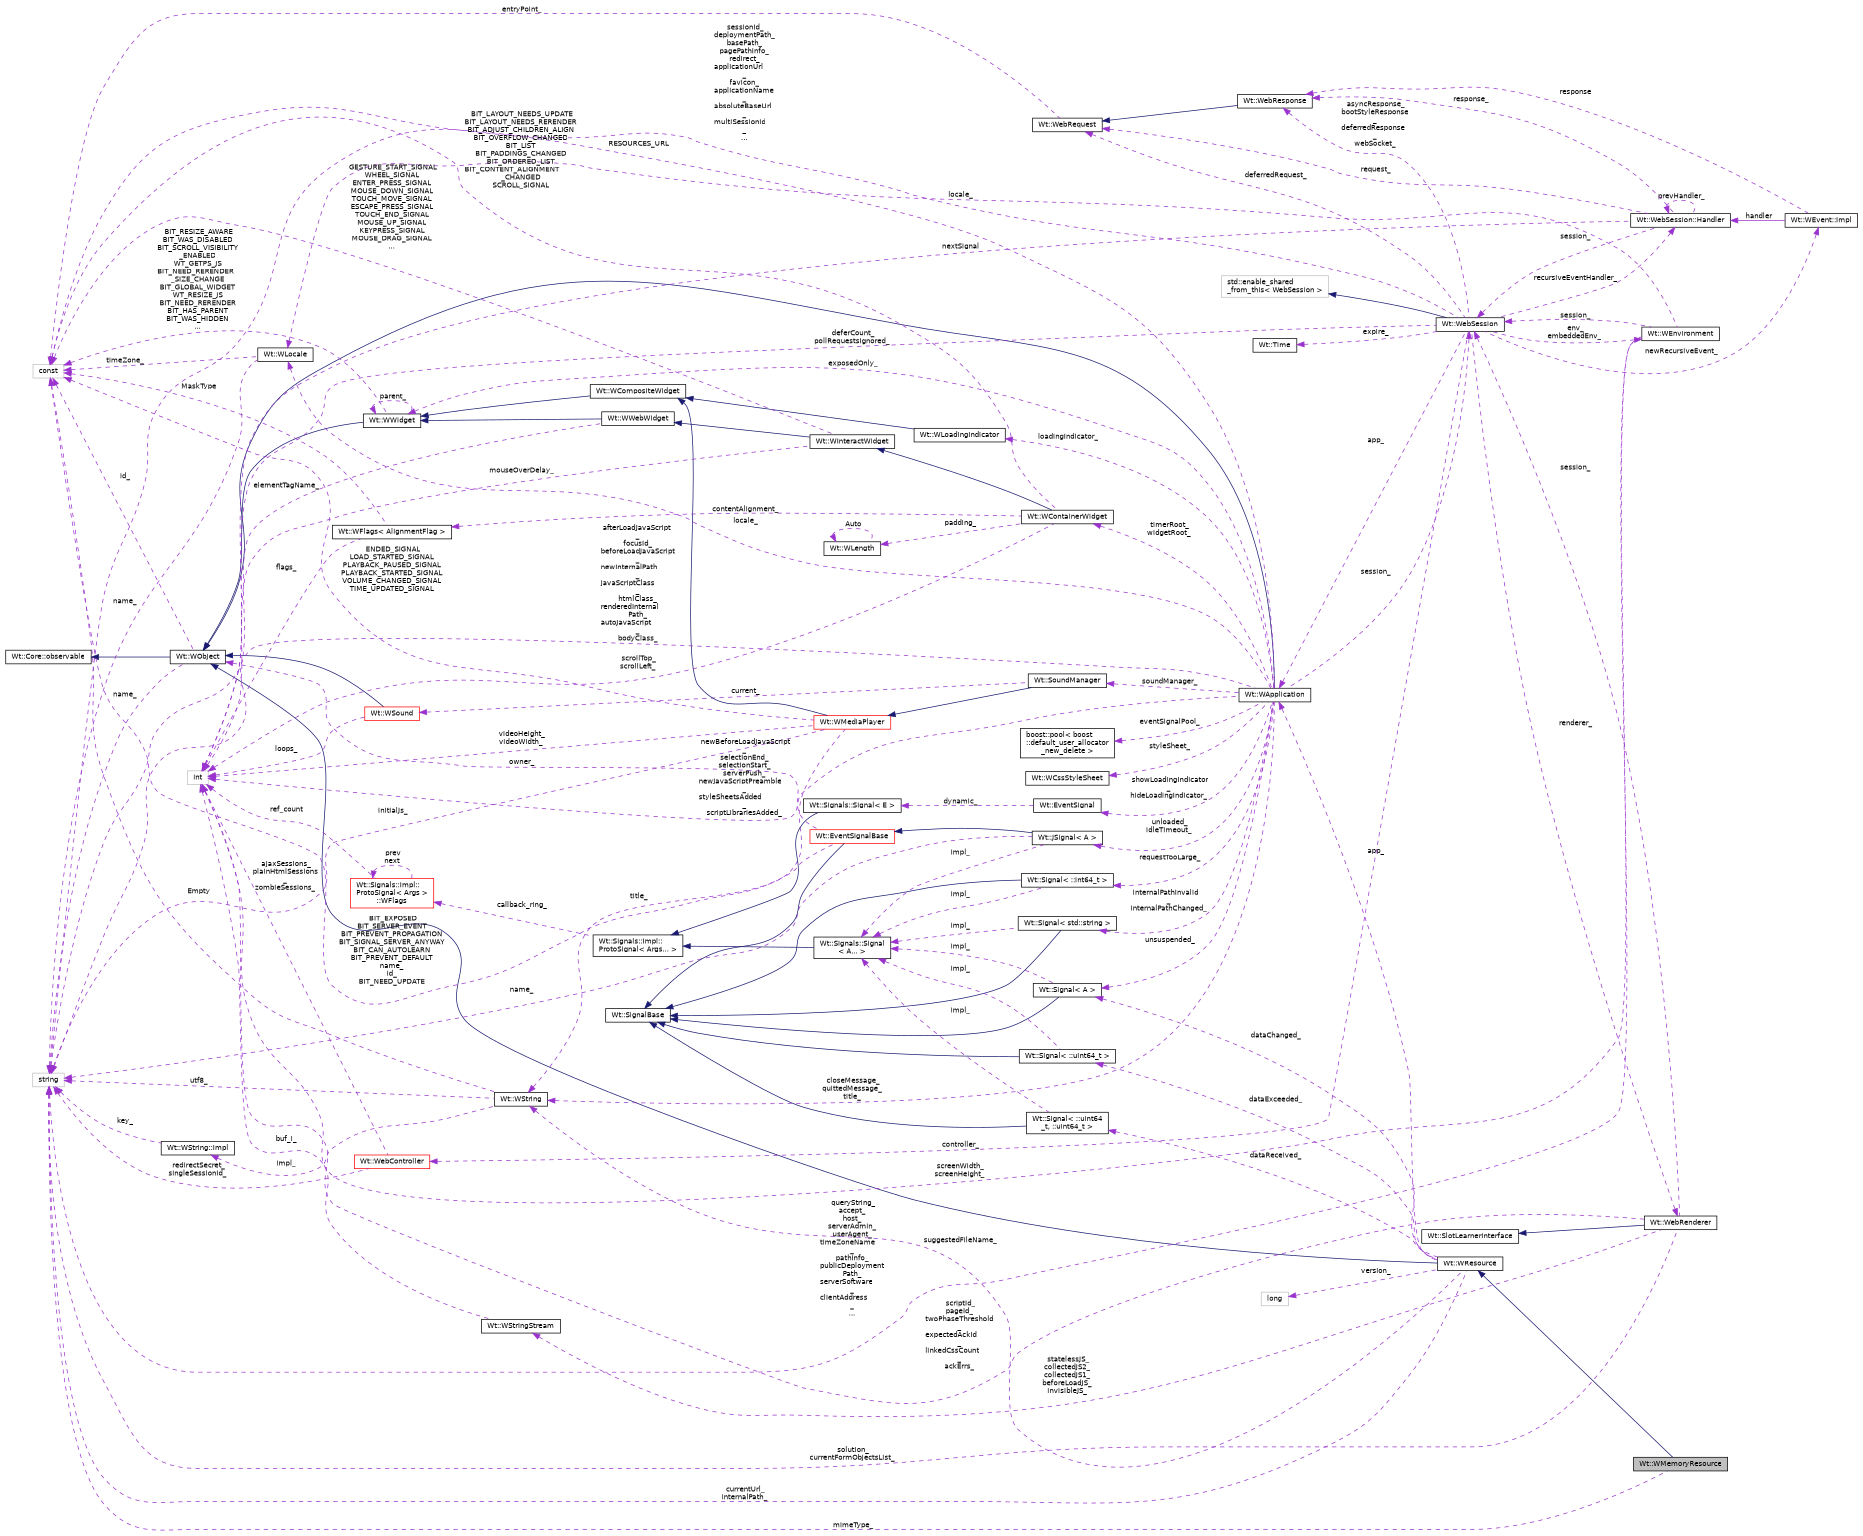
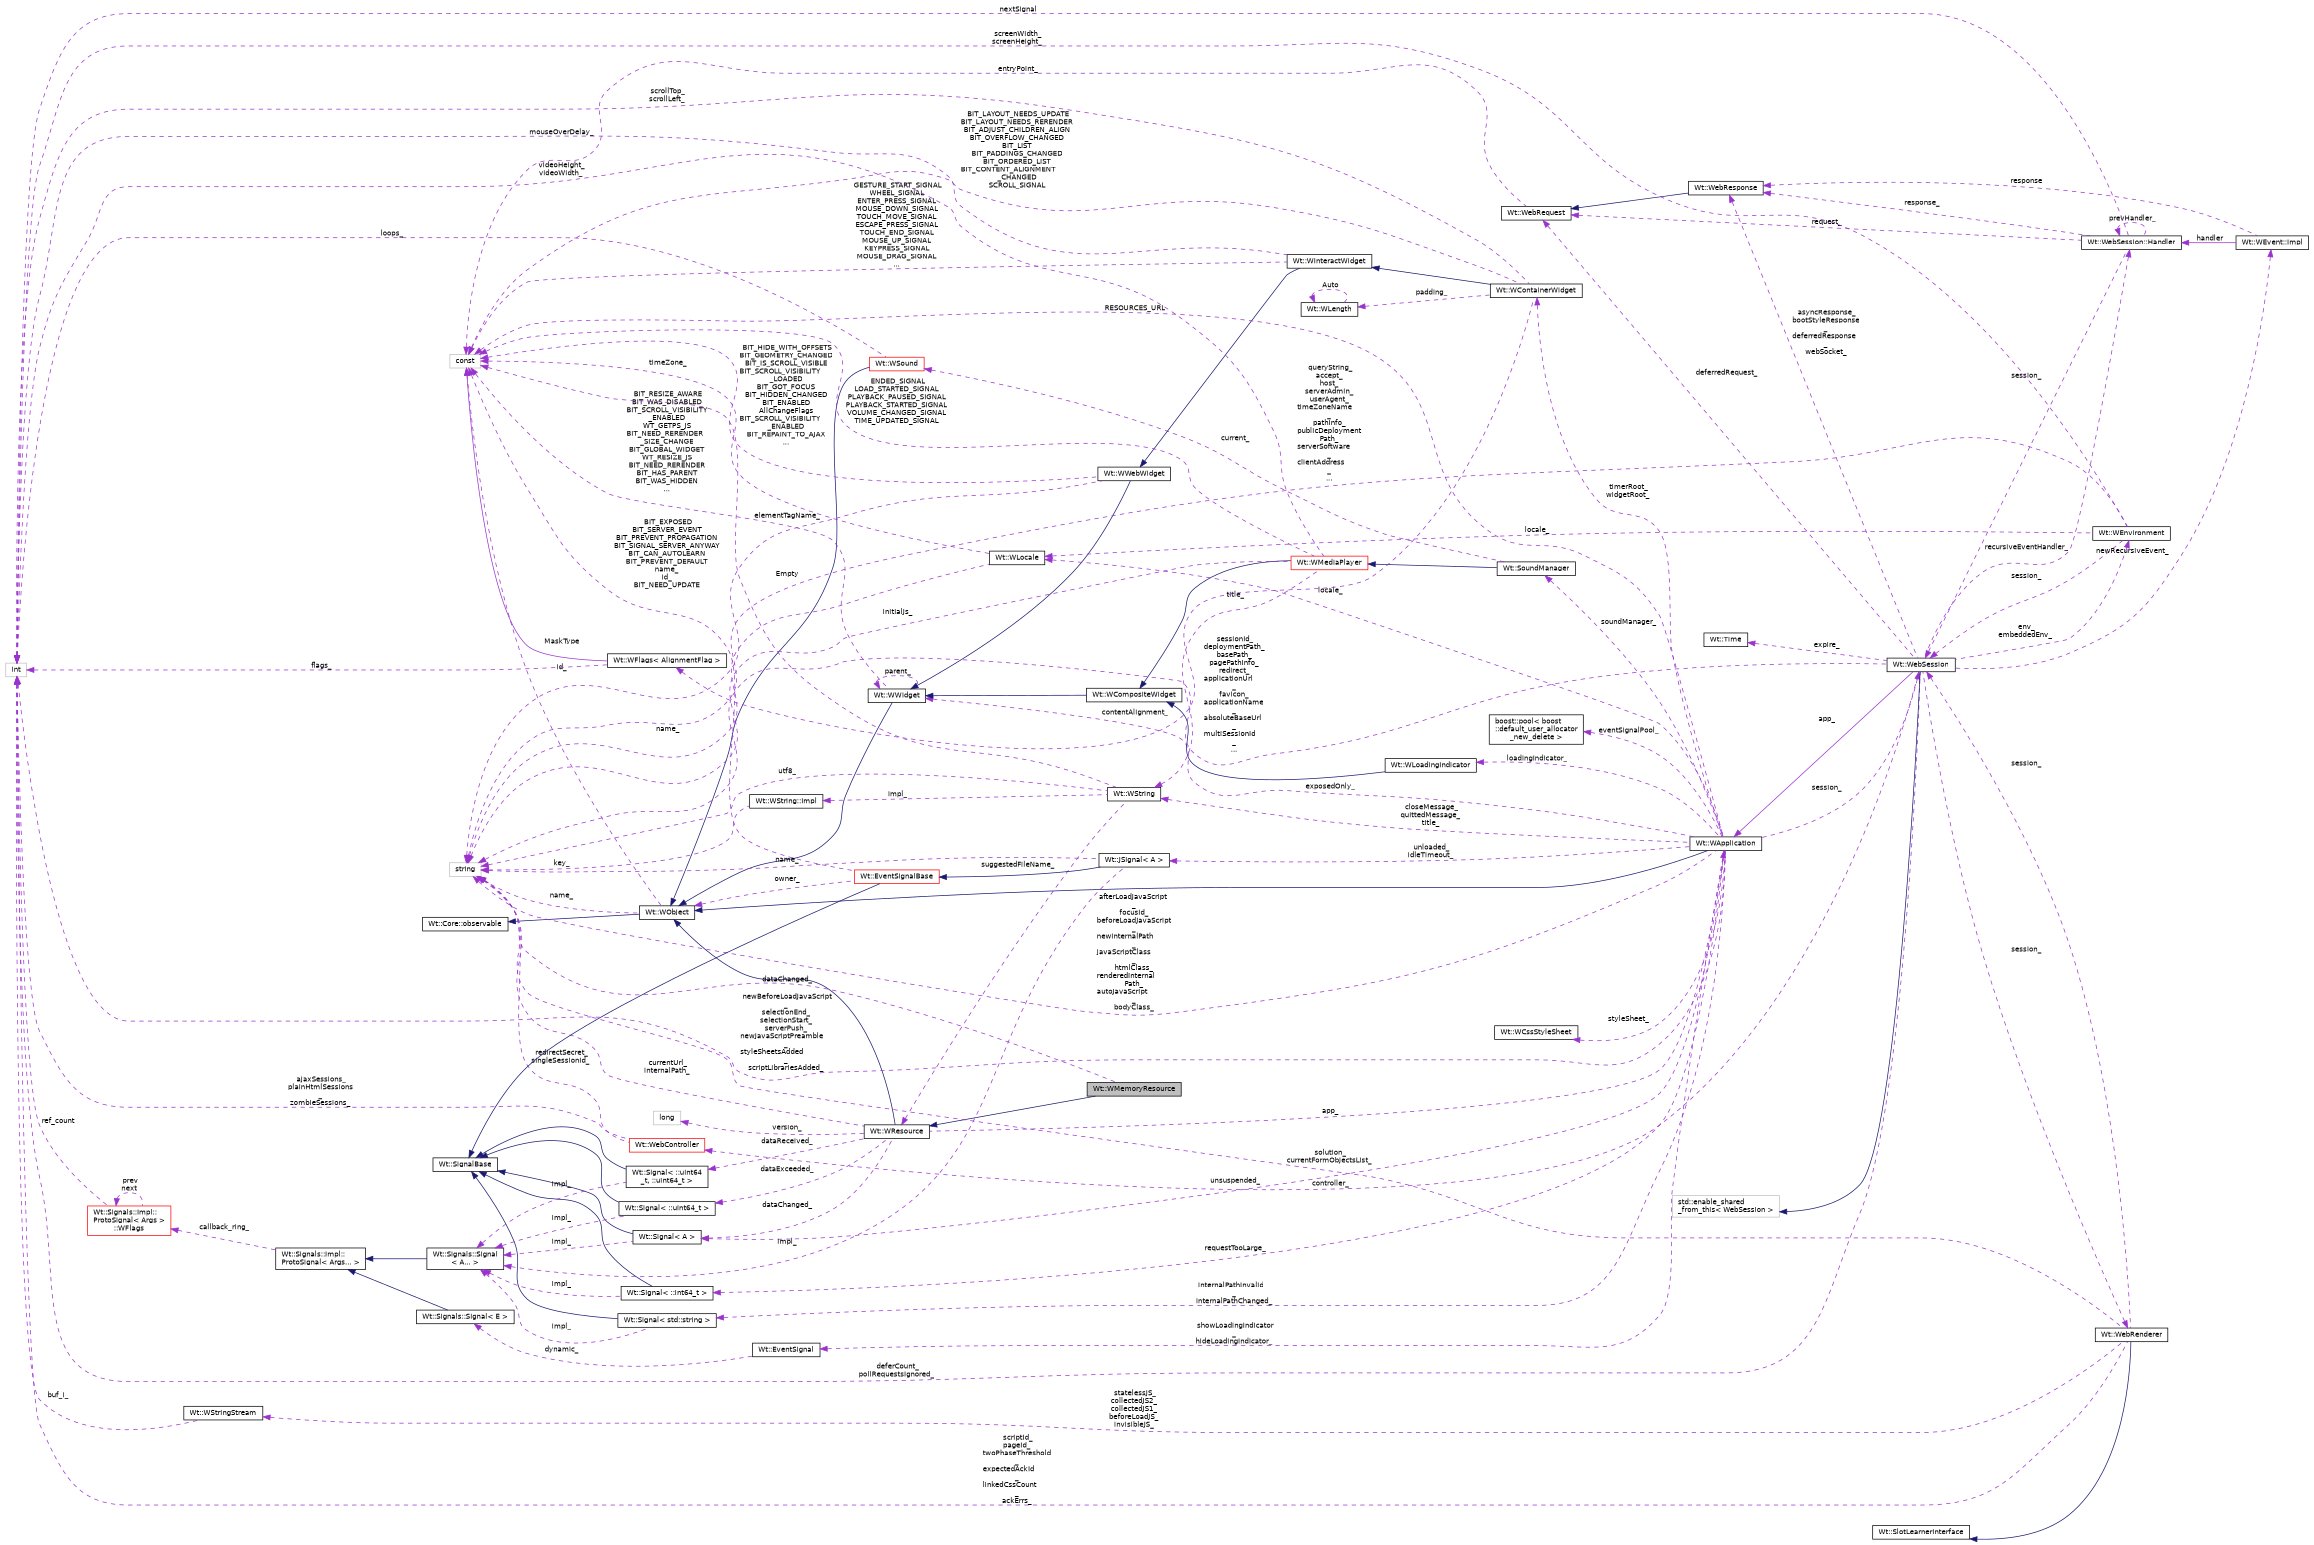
  digraph {
    rankdir=LR
    node [color=black fillcolor=white fontname=Helvetica fontsize=10 shape=record style=filled]
    edge [color=darkorchid3 dir=back fontname=Helvetica fontsize=10 labelfontname=Helvetica labelfontsize=10 style=dashed]
    n1 [fillcolor=grey75 fontcolor=black height=0.2 label="Wt::WMemoryResource" width=0.4]
    n2 [height=0.2 label="Wt::WResource" width=0.4]
    n3 [height=0.2 label="Wt::WObject" width=0.4]
    n4 [height=0.2 label="Wt::WApplication" width=0.4]
    n5 [height=0.2 label="Wt::WWidget" width=0.4]
    n6 [color=red height=0.2 label="Wt::EventSignalBase" width=0.4]
    n7 [color=red height=0.2 label="Wt::WSound" width=0.4]
    n8 [height=0.2 label="Wt::WebSession" width=0.4]
    n9 [height=0.2 label="Wt::WWebWidget" width=0.4]
    n10 [height=0.2 label="Wt::WCompositeWidget" width=0.4]
    n11 [height=0.2 label="Wt::JSignal\< A \>" width=0.4]
    n12 [height=0.2 label="Wt::SoundManager" width=0.4]
    n13 [height=0.2 label="Wt::Core::observable" width=0.4]
    n14 [color=grey75 height=0.2 label=string width=0.4]
    n15 [height=0.2 label="Wt::WEnvironment" width=0.4]
    n16 [height=0.2 label="Wt::WLocale" width=0.4]
    n17 [height=0.2 label="Wt::WebRenderer" width=0.4]
    n18 [color=red height=0.2 label="Wt::WebController" width=0.4]
    n19 [height=0.2 label="Wt::WString" width=0.4]
    n20 [height=0.2 label="Wt::WString::Impl" width=0.4]
    n21 [color=red height=0.2 label="Wt::WMediaPlayer" width=0.4]
    n22 [height=0.2 label="Wt::WInteractWidget" width=0.4]
    n23 [height=0.2 label="Wt::WebSession::Handler" width=0.4]
    n24 [color=grey75 height=0.2 label=const width=0.4]
    n25 [height=0.2 label="Wt::WContainerWidget" width=0.4]
    n26 [height=0.2 label="Wt::WFlags\< AlignmentFlag \>" width=0.4]
    n27 [height=0.2 label="Wt::WebRequest" width=0.4]
    n28 [height=0.2 label="Wt::WebResponse" width=0.4]
    n29 [height=0.2 label="Wt::Signal\< A \>" width=0.4]
    n30 [height=0.2 label="Wt::SignalBase" width=0.4]
    n31 [height=0.2 label="Wt::Signal\< std::string \>" width=0.4]
    n32 [height=0.2 label="Wt::Signal\< ::int64_t \>" width=0.4]
    n33 [height=0.2 label="Wt::Signal\< ::uint64\l_t, ::uint64_t \>" width=0.4]
    n34 [height=0.2 label="Wt::Signal\< ::uint64_t \>" width=0.4]
    n35 [height=0.2 label="Wt::Signals::Signal\l\< A... \>" width=0.4]
    n36 [height=0.2 label="Wt::Signals::Impl::\lProtoSignal\< Args... \>" width=0.4]
    n37 [height=0.2 label="Wt::Signals::Signal\< E \>" width=0.4]
    n38 [height=0.2 label="Wt::EventSignal" width=0.4]
    n39 [color=red height=0.2 label="Wt::Signals::Impl::\lProtoSignal\< Args \>\l::WFlags" width=0.4]
    n40 [color=grey75 height=0.2 label=int width=0.4]
    n41 [height=0.2 label="Wt::WStringStream" width=0.4]
    n42 [height=0.2 label="Wt::WEvent::Impl" width=0.4]
    n43 [height=0.2 label="Wt::WLoadingIndicator" width=0.4]
    n44 [height=0.2 label="Wt::WLength" width=0.4]
    n45 [color=grey75 height=0.2 label="std::enable_shared\l_from_this\< WebSession \>" width=0.4]
    n46 [height=0.2 label="Wt::SlotLearnerInterface" width=0.4]
    n47 [height=0.2 label="Wt::Time" width=0.4]
    n48 [height=0.2 label="boost::pool\< boost\l::default_user_allocator\l_new_delete \>" width=0.4]
    n49 [height=0.2 label="Wt::WCssStyleSheet" width=0.4]
    n50 [color=grey75 height=0.2 label=long width=0.4]
    n2 -> n1 [color=midnightblue style=solid]
    n3 -> n2 [color=midnightblue style=solid]
    n3 -> n4 [color=midnightblue style=solid]
    n3 -> n5 [color=midnightblue style=solid]
    n3 -> n6 [label=" owner_"]
    n3 -> n7 [color=midnightblue style=solid]
    n4 -> n2 [label=" app_"]
-   n4 -> n8 [label=" app_"]
+   n4 -> n8 [label=" app_" style=solid]
    n5 -> n4 [label=" exposedOnly_"]
    n5 -> n5 [label=" parent_"]
    n5 -> n9 [color=midnightblue style=solid]
    n5 -> n10 [color=midnightblue style=solid]
    n6 -> n11 [color=midnightblue style=solid]
    n7 -> n12 [label=" current_"]
    n8 -> n4 [label=" session_"]
    n8 -> n15 [label=" session_"]
    n8 -> n17 [label=" session_"]
    n8 -> n23 [label=" session_"]
    n9 -> n22 [color=midnightblue style=solid]
    n10 -> n21 [color=midnightblue style=solid]
    n10 -> n43 [color=midnightblue style=solid]
    n11 -> n4 [label=" unloaded_\nidleTimeout_"]
    n12 -> n4 [label=" soundManager_"]
    n13 -> n3 [color=midnightblue style=solid]
-   n14 -> n1 [label=" mimeType_"]
+   n14 -> n1 [label=" dataChanged_"]
    n14 -> n2 [label=" currentUrl_\ninternalPath_"]
    n14 -> n3 [label=" name_"]
    n14 -> n4 [label=" afterLoadJavaScript\l_\nfocusId_\nbeforeLoadJavaScript\l_\nnewInternalPath\l_\njavaScriptClass\l_\nhtmlClass_\nrenderedInternal\lPath_\nautoJavaScript\l_\nbodyClass_"]
    n14 -> n8 [label=" sessionId_\ndeploymentPath_\nbasePath_\npagePathInfo_\nredirect_\napplicationUrl\l_\nfavicon_\napplicationName\l_\nabsoluteBaseUrl\l_\nmultiSessionId\l_\n..."]
    n14 -> n9 [label=" elementTagName_"]
    n14 -> n11 [label=" name_"]
    n14 -> n15 [label=" queryString_\naccept_\nhost_\nserverAdmin_\nuserAgent_\ntimeZoneName\l_\npathInfo_\npublicDeployment\lPath_\nserverSoftware\l_\nclientAddress\l_\n..."]
    n14 -> n16 [label=" name_"]
    n14 -> n17 [label=" solution_\ncurrentFormObjectsList_"]
    n14 -> n18 [label=" redirectSecret_\nsingleSessionId_"]
    n14 -> n19 [label=" utf8_"]
    n14 -> n20 [label=" key_"]
    n14 -> n21 [label=" initialJs_"]
    n15 -> n8 [label=" env_\nembeddedEnv_"]
    n16 -> n4 [label=" locale_"]
    n16 -> n15 [label=" locale_"]
-   n17 -> n8 [label=" renderer_"]
+   n17 -> n8 [label=" session_"]
    n18 -> n8 [label=" controller_"]
-   n19 -> n2 [label=" suggestedFileName_"]
+   n2 -> n19 [label=" suggestedFileName_"]
    n19 -> n4 [label=" closeMessage_\nquittedMessage_\ntitle_"]
    n19 -> n21 [label=" title_"]
    n20 -> n19 [label=" impl_"]
    n21 -> n12 [color=midnightblue style=solid]
    n22 -> n25 [color=midnightblue style=solid]
    n23 -> n8 [label=" recursiveEventHandler_"]
    n23 -> n23 [label=" prevHandler_"]
    n23 -> n42 [label=" handler" style=solid]
    n24 -> n3 [label=" id_"]
    n24 -> n4 [label=" RESOURCES_URL"]
    n24 -> n5 [label=" BIT_RESIZE_AWARE\nBIT_WAS_DISABLED\nBIT_SCROLL_VISIBILITY\l_ENABLED\nWT_GETPS_JS\nBIT_NEED_RERENDER\l_SIZE_CHANGE\nBIT_GLOBAL_WIDGET\nWT_RESIZE_JS\nBIT_NEED_RERENDER\nBIT_HAS_PARENT\nBIT_WAS_HIDDEN\n..."]
    n24 -> n6 [label=" BIT_EXPOSED\nBIT_SERVER_EVENT\nBIT_PREVENT_PROPAGATION\nBIT_SIGNAL_SERVER_ANYWAY\nBIT_CAN_AUTOLEARN\nBIT_PREVENT_DEFAULT\nname_\nid_\nBIT_NEED_UPDATE"]
+   n24 -> n9 [label=" BIT_HIDE_WITH_OFFSETS\nBIT_GEOMETRY_CHANGED\nBIT_IS_SCROLL_VISIBLE\nBIT_SCROLL_VISIBILITY\l_LOADED\nBIT_GOT_FOCUS\nBIT_HIDDEN_CHANGED\nBIT_ENABLED\nAllChangeFlags\nBIT_SCROLL_VISIBILITY\l_ENABLED\nBIT_REPAINT_TO_AJAX\n..."]
    n24 -> n16 [label=" timeZone_"]
    n24 -> n19 [label=" Empty"]
    n24 -> n21 [label=" ENDED_SIGNAL\nLOAD_STARTED_SIGNAL\nPLAYBACK_PAUSED_SIGNAL\nPLAYBACK_STARTED_SIGNAL\nVOLUME_CHANGED_SIGNAL\nTIME_UPDATED_SIGNAL"]
    n24 -> n22 [label=" GESTURE_START_SIGNAL\nWHEEL_SIGNAL\nENTER_PRESS_SIGNAL\nMOUSE_DOWN_SIGNAL\nTOUCH_MOVE_SIGNAL\nESCAPE_PRESS_SIGNAL\nTOUCH_END_SIGNAL\nMOUSE_UP_SIGNAL\nKEYPRESS_SIGNAL\nMOUSE_DRAG_SIGNAL\n..."]
    n24 -> n25 [label=" BIT_LAYOUT_NEEDS_UPDATE\nBIT_LAYOUT_NEEDS_RERENDER\nBIT_ADJUST_CHILDREN_ALIGN\nBIT_OVERFLOW_CHANGED\nBIT_LIST\nBIT_PADDINGS_CHANGED\nBIT_ORDERED_LIST\nBIT_CONTENT_ALIGNMENT\l_CHANGED\nSCROLL_SIGNAL"]
-   n24 -> n26 [label=" MaskType"]
+   n24 -> n26 [label=" MaskType" style=solid]
    n24 -> n27 [label=" entryPoint_"]
    n25 -> n4 [label=" timerRoot_\nwidgetRoot_"]
    n26 -> n25 [label=" contentAlignment_"]
    n27 -> n8 [label=" deferredRequest_"]
    n27 -> n23 [label=" request_"]
    n27 -> n28 [color=midnightblue style=solid]
    n28 -> n8 [label=" asyncResponse_\nbootStyleResponse\l_\ndeferredResponse\l_\nwebSocket_"]
    n28 -> n23 [label=" response_"]
    n28 -> n42 [label=" response"]
    n29 -> n2 [label=" dataChanged_"]
    n29 -> n4 [label=" unsuspended_"]
    n30 -> n6 [color=midnightblue style=solid]
    n30 -> n29 [color=midnightblue style=solid]
    n30 -> n31 [color=midnightblue style=solid]
    n30 -> n32 [color=midnightblue style=solid]
    n30 -> n33 [color=midnightblue style=solid]
    n30 -> n34 [color=midnightblue style=solid]
    n31 -> n4 [label=" internalPathInvalid\l_\ninternalPathChanged_"]
    n32 -> n4 [label=" requestTooLarge_"]
    n33 -> n2 [label=" dataReceived_"]
    n34 -> n2 [label=" dataExceeded_"]
    n35 -> n11 [label=" impl_"]
    n35 -> n29 [label=" impl_"]
    n35 -> n31 [label=" impl_"]
    n35 -> n32 [label=" impl_"]
    n35 -> n33 [label=" impl_"]
    n35 -> n34 [label=" impl_"]
    n36 -> n35 [color=midnightblue style=solid]
    n36 -> n37 [color=midnightblue style=solid]
    n37 -> n38 [label=" dynamic_"]
    n38 -> n4 [label=" showLoadingIndicator\l_\nhideLoadingIndicator_"]
    n39 -> n36 [label=" callback_ring_"]
    n39 -> n39 [label=" prev\nnext"]
    n40 -> n4 [label=" newBeforeLoadJavaScript\l_\nselectionEnd_\nselectionStart_\nserverPush_\nnewJavaScriptPreamble\l_\nstyleSheetsAdded\l_\nscriptLibrariesAdded_"]
    n40 -> n7 [label=" loops_"]
    n40 -> n8 [label=" deferCount_\npollRequestsIgnored_"]
    n40 -> n15 [label=" screenWidth_\nscreenHeight_"]
    n40 -> n17 [label=" scriptId_\npageId_\ntwoPhaseThreshold\l_\nexpectedAckId\l_\nlinkedCssCount\l_\nackErrs_"]
    n40 -> n18 [label=" ajaxSessions_\nplainHtmlSessions\l_\nzombieSessions_"]
    n40 -> n21 [label=" videoHeight_\nvideoWidth_"]
    n40 -> n22 [label=" mouseOverDelay_"]
    n40 -> n23 [label=" nextSignal"]
    n40 -> n25 [label=" scrollTop_\nscrollLeft_"]
    n40 -> n26 [label=" flags_"]
    n40 -> n39 [label=" ref_count"]
    n40 -> n41 [label=" buf_i_"]
    n41 -> n17 [label=" statelessJS_\ncollectedJS2_\ncollectedJS1_\nbeforeLoadJS_\ninvisibleJS_"]
    n42 -> n8 [label=" newRecursiveEvent_"]
    n43 -> n4 [label=" loadingIndicator_"]
    n44 -> n25 [label=" padding_"]
    n44 -> n44 [label=" Auto"]
    n45 -> n8 [color=midnightblue style=solid]
    n46 -> n17 [color=midnightblue style=solid]
    n47 -> n8 [label=" expire_"]
    n48 -> n4 [label=" eventSignalPool_"]
    n49 -> n4 [label=" styleSheet_"]
    n50 -> n2 [label=" version_"]
  }
